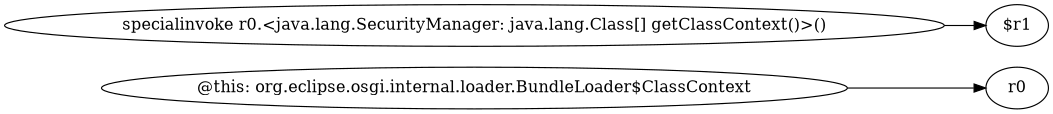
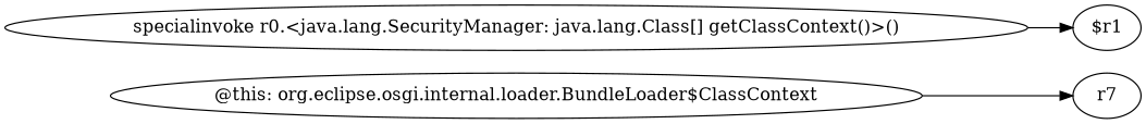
  digraph {
    rankdir=LR
    fontname="DejaVu Serif"
    node [fontname="DejaVu Serif"]
    edge [fontname="DejaVu Serif"]
    n1 [label="@this: org.eclipse.osgi.internal.loader.BundleLoader$ClassContext"]
-   n2 [label=r0]
+   n2 [label=r7]
    n3 [label="specialinvoke r0.<java.lang.SecurityManager: java.lang.Class[] getClassContext()>()"]
    n4 [label="$r1"]
    n1 -> n2
    n3 -> n4
  }
